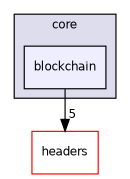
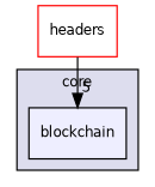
  digraph {
    compound=true
    node [fontname=Helvetica fontsize=10 shape=box style=filled]
    n1 [fillcolor="#eeeeff" label=blockchain pencolor=black]
    n2 [color=red fillcolor=white label=headers]
    subgraph cluster_1 {
      bgcolor="#ddddee"
      fontname=Helvetica
      fontsize=10
      label=core
      pencolor=black
      n1
    }
-   n1 -> n2 [headlabel=5 labeldistance=1.5 labelfontname=Helvetica labelfontsize=10 color=black]
+   n2 -> n1 [headlabel=5 labeldistance=1.5 labelfontname=Helvetica labelfontsize=10 color=black]
  }
